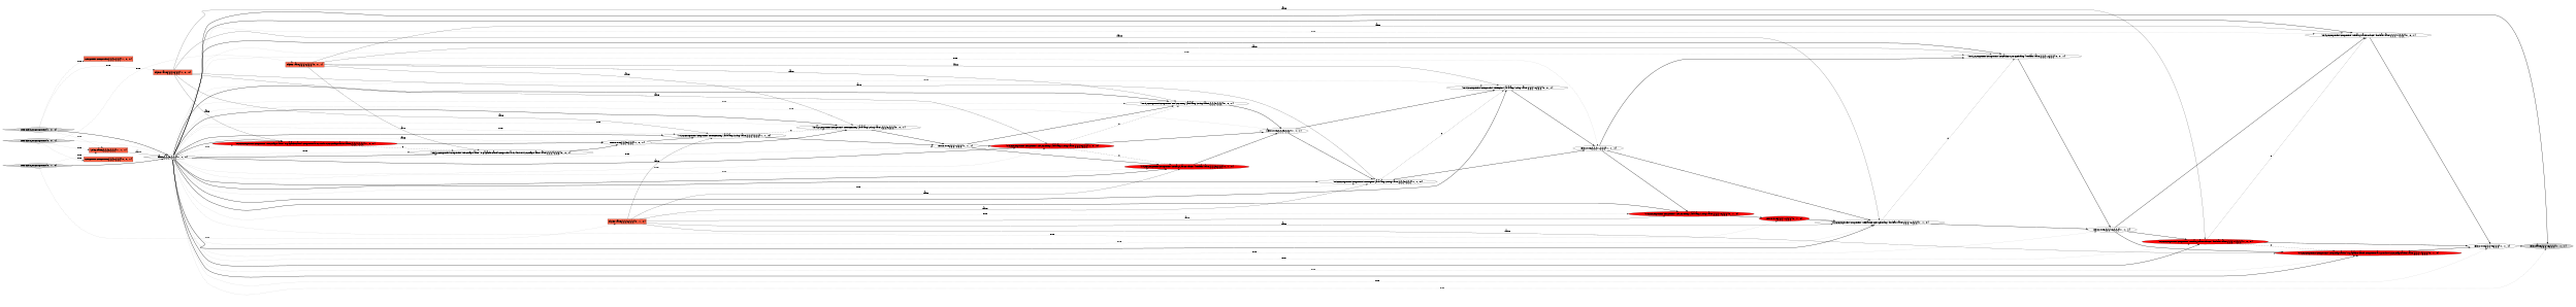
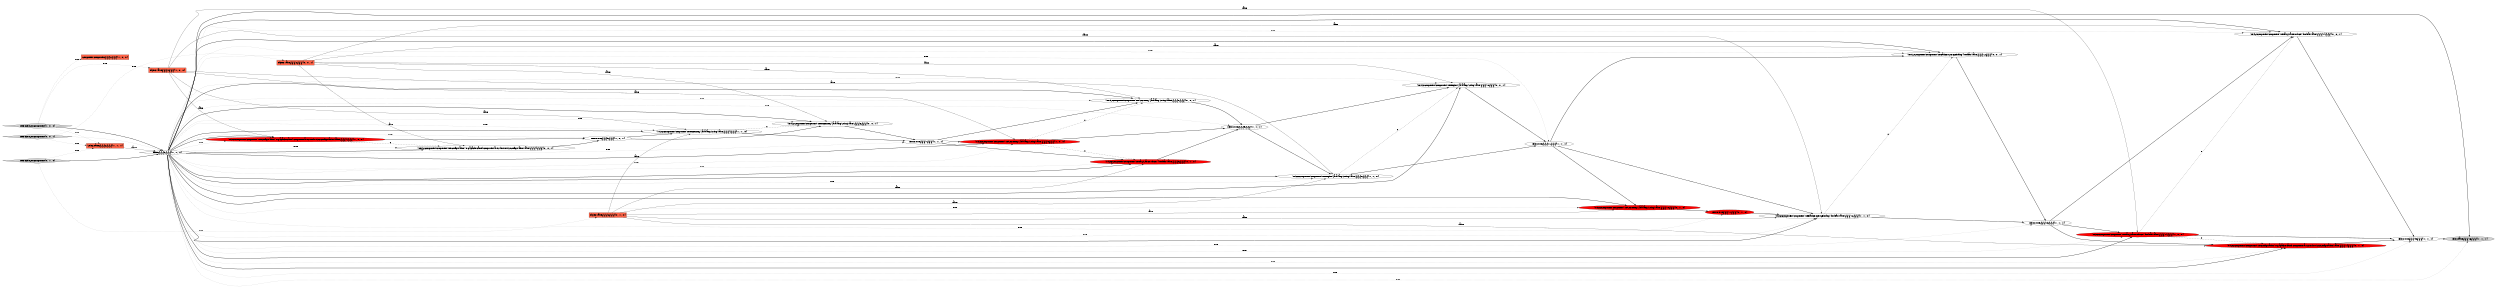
  digraph {
    rankdir=LR
    node [fillcolor=white shape=ellipse style=filled]
    edge [style=bold]
    n1 [label="((KMS2Component)component).setConfiguration((org.apache.camel.component.aws2.kms.KMS2Configuration)value)@@@4@@@['0', '0', '1']"]
    n2 [label="return true@@@5@@@['1', '0', '1']"]
    n3 [label="((MSK2Component)component).setAccessKey((java.lang.String)value)@@@4@@@['1', '1', '0']"]
    n4 [label="((KMS2Component)component).setAccessKey((java.lang.String)value)@@@6@@@['0', '0', '1']"]
    n5 [fillcolor=red label="return true@@@11@@@['0', '1', '0']"]
    n6 [label="((MSK2Component)component).setBasicPropertyBinding((boolean)value)@@@12@@@['1', '1', '0']"]
    n7 [label="((KMS2Component)component).setBasicPropertyBinding((boolean)value)@@@12@@@['0', '0', '1']"]
    n8 [label="return true@@@13@@@['1', '1', '1']"]
    n9 [label="return true@@@7@@@['1', '1', '1']"]
    n10 [label="((KMS2Component)component).setSecretKey((java.lang.String)value)@@@8@@@['0', '0', '1']"]
    n11 [fillcolor=red label="((MSK2Component)component).setLazyStartProducer((boolean)value)@@@6@@@['0', '1', '0']"]
    n12 [fillcolor=red label="((MSK2Component)component).setSecretKey((java.lang.String)value)@@@8@@@['1', '0', '0']"]
    n13 [label="((KMS2Component)component).setRegion((java.lang.String)value)@@@10@@@['0', '0', '1']"]
    n14 [label="return true@@@11@@@['1', '1', '1']"]
    n15 [fillcolor=red label="((MSK2Component)component).setSecretKey((java.lang.String)value)@@@10@@@['0', '1', '0']"]
    n16 [fillcolor=red label="((MSK2Component)component).setLazyStartProducer((boolean)value)@@@14@@@['1', '0', '0']"]
    n17 [label="((KMS2Component)component).setLazyStartProducer((boolean)value)@@@14@@@['0', '0', '1']"]
    n18 [fillcolor=red label="((MSK2Component)component).setConfiguration((org.apache.camel.component.aws2.msk.MSK2Configuration)value)@@@14@@@['0', '1', '0']"]
    n19 [label="return true@@@15@@@['1', '1', '1']"]
    n20 [fillcolor=lightgray label="return false@@@16@@@['1', '1', '1']"]
    n21 [fillcolor=lightgray label="setPropertyOnComponent['0', '1', '0']" shape=diamond]
    n22 [fillcolor=tomato label="Object value@@@2@@@['0', '1', '0']" shape=box]
    n23 [label="name@@@3@@@['1', '1', '1']" shape=diamond]
    n24 [fillcolor=tomato label="String name@@@2@@@['1', '1', '1']" shape=box]
    n25 [label="((MSK2Component)component).setRegion((java.lang.String)value)@@@8@@@['1', '1', '0']"]
    n26 [label="return true@@@9@@@['1', '1', '1']"]
    n27 [fillcolor=red label="((MSK2Component)component).setConfiguration((org.apache.camel.component.aws2.msk.MSK2Configuration)value)@@@4@@@['1', '0', '0']"]
    n28 [fillcolor=tomato label="Object value@@@2@@@['0', '0', '1']" shape=box]
    n29 [fillcolor=lightgray label="setPropertyOnComponent['1', '0', '0']" shape=diamond]
    n30 [fillcolor=tomato label="Object value@@@2@@@['1', '0', '0']" shape=box]
    n31 [fillcolor=tomato label="Component component@@@2@@@['1', '0', '0']" shape=box]
    n32 [fillcolor=lightgray label="setPropertyOnComponent['0', '0', '1']" shape=diamond]
-   n33 [fillcolor=tomato label="Component component@@@2@@@['0', '0', '1']" shape=box]
    n1 -> n2
    n2 -> n3
    n2 -> n4
    n3 -> n4 [label=0 style=dashed]
    n3 -> n9
    n4 -> n9
    n5 -> n6
    n6 -> n7 [label=0 style=dashed]
    n6 -> n8
    n7 -> n8
    n8 -> n16
    n8 -> n17
    n8 -> n18
    n9 -> n10
    n9 -> n11
    n9 -> n12
    n10 -> n26
    n11 -> n26
    n12 -> n10 [label=0 style=dashed]
    n12 -> n11 [label=0 style=dashed]
    n12 -> n26
    n13 -> n14
    n14 -> n6
    n14 -> n7
    n14 -> n15
    n15 -> n5
    n16 -> n17 [label=0 style=dashed]
    n16 -> n18 [label=0 style=dashed]
    n16 -> n19
    n17 -> n19
    n18 -> n19
    n19 -> n20
    n21 -> n22 [label=true style=dotted]
    n21 -> n23
    n21 -> n24 [label=true style=dotted]
    n22 -> n3 [label=value style=solid]
    n22 -> n6 [label=value style=solid]
    n22 -> n11 [label=value style=solid]
    n22 -> n15 [label=value style=solid]
    n22 -> n18 [label=value style=solid]
    n22 -> n25 [label=value style=solid]
    n23 -> n1 [label=true style=dotted]
    n23 -> n1
-   n23 -> n2 [label=value style=dotted]
+   n23 -> n2 [label=true style=dotted]
    n23 -> n3 [label=true style=dotted]
    n23 -> n3
    n23 -> n4
    n23 -> n4 [label=true style=dotted]
    n23 -> n5 [label=true style=dotted]
    n23 -> n6 [label=true style=dotted]
    n23 -> n6
    n23 -> n7
    n23 -> n7 [label=true style=dotted]
    n23 -> n8 [label=true style=dotted]
    n23 -> n9 [label=true style=dotted]
    n23 -> n10
    n23 -> n10 [label=true style=dotted]
    n23 -> n11
    n23 -> n11 [label=true style=dotted]
    n23 -> n12 [label=true style=dotted]
    n23 -> n12
    n23 -> n13
    n23 -> n13 [label=true style=dotted]
    n23 -> n14 [label=true style=dotted]
    n23 -> n15 [label=true style=dotted]
    n23 -> n15
    n23 -> n16 [label=true style=dotted]
    n23 -> n16
    n23 -> n17 [label=true style=dotted]
    n23 -> n17
    n23 -> n18 [label=true style=dotted]
    n23 -> n18
    n23 -> n19 [label=true style=dotted]
    n23 -> n20 [label=true style=dotted]
    n23 -> n20
    n23 -> n25
    n23 -> n25 [label=true style=dotted]
    n23 -> n26 [label=true style=dotted]
    n23 -> n27
    n23 -> n27 [label=true style=dotted]
    n24 -> n23 [label=name style=solid]
    n25 -> n13 [label=0 style=dashed]
    n25 -> n14
    n26 -> n13
    n26 -> n25
    n27 -> n1 [label=0 style=dashed]
    n27 -> n2
    n28 -> n1 [label=value style=solid]
    n28 -> n4 [label=value style=solid]
    n28 -> n7 [label=value style=solid]
    n28 -> n10 [label=value style=solid]
    n28 -> n13 [label=value style=solid]
    n28 -> n17 [label=value style=solid]
    n29 -> n23
    n29 -> n24 [label=true style=dotted]
    n29 -> n30 [label=true style=dotted]
    n29 -> n31 [label=true style=dotted]
    n30 -> n3 [label=value style=solid]
    n30 -> n6 [label=value style=solid]
    n30 -> n12 [label=value style=solid]
    n30 -> n16 [label=value style=solid]
    n30 -> n25 [label=value style=solid]
    n30 -> n27 [label=value style=solid]
    n32 -> n23 [style=dotted]
    n32 -> n24 [label=true style=dotted]
    n32 -> n28 [label=true style=dotted]
-   n32 -> n33 [label=true style=dotted]
  }
